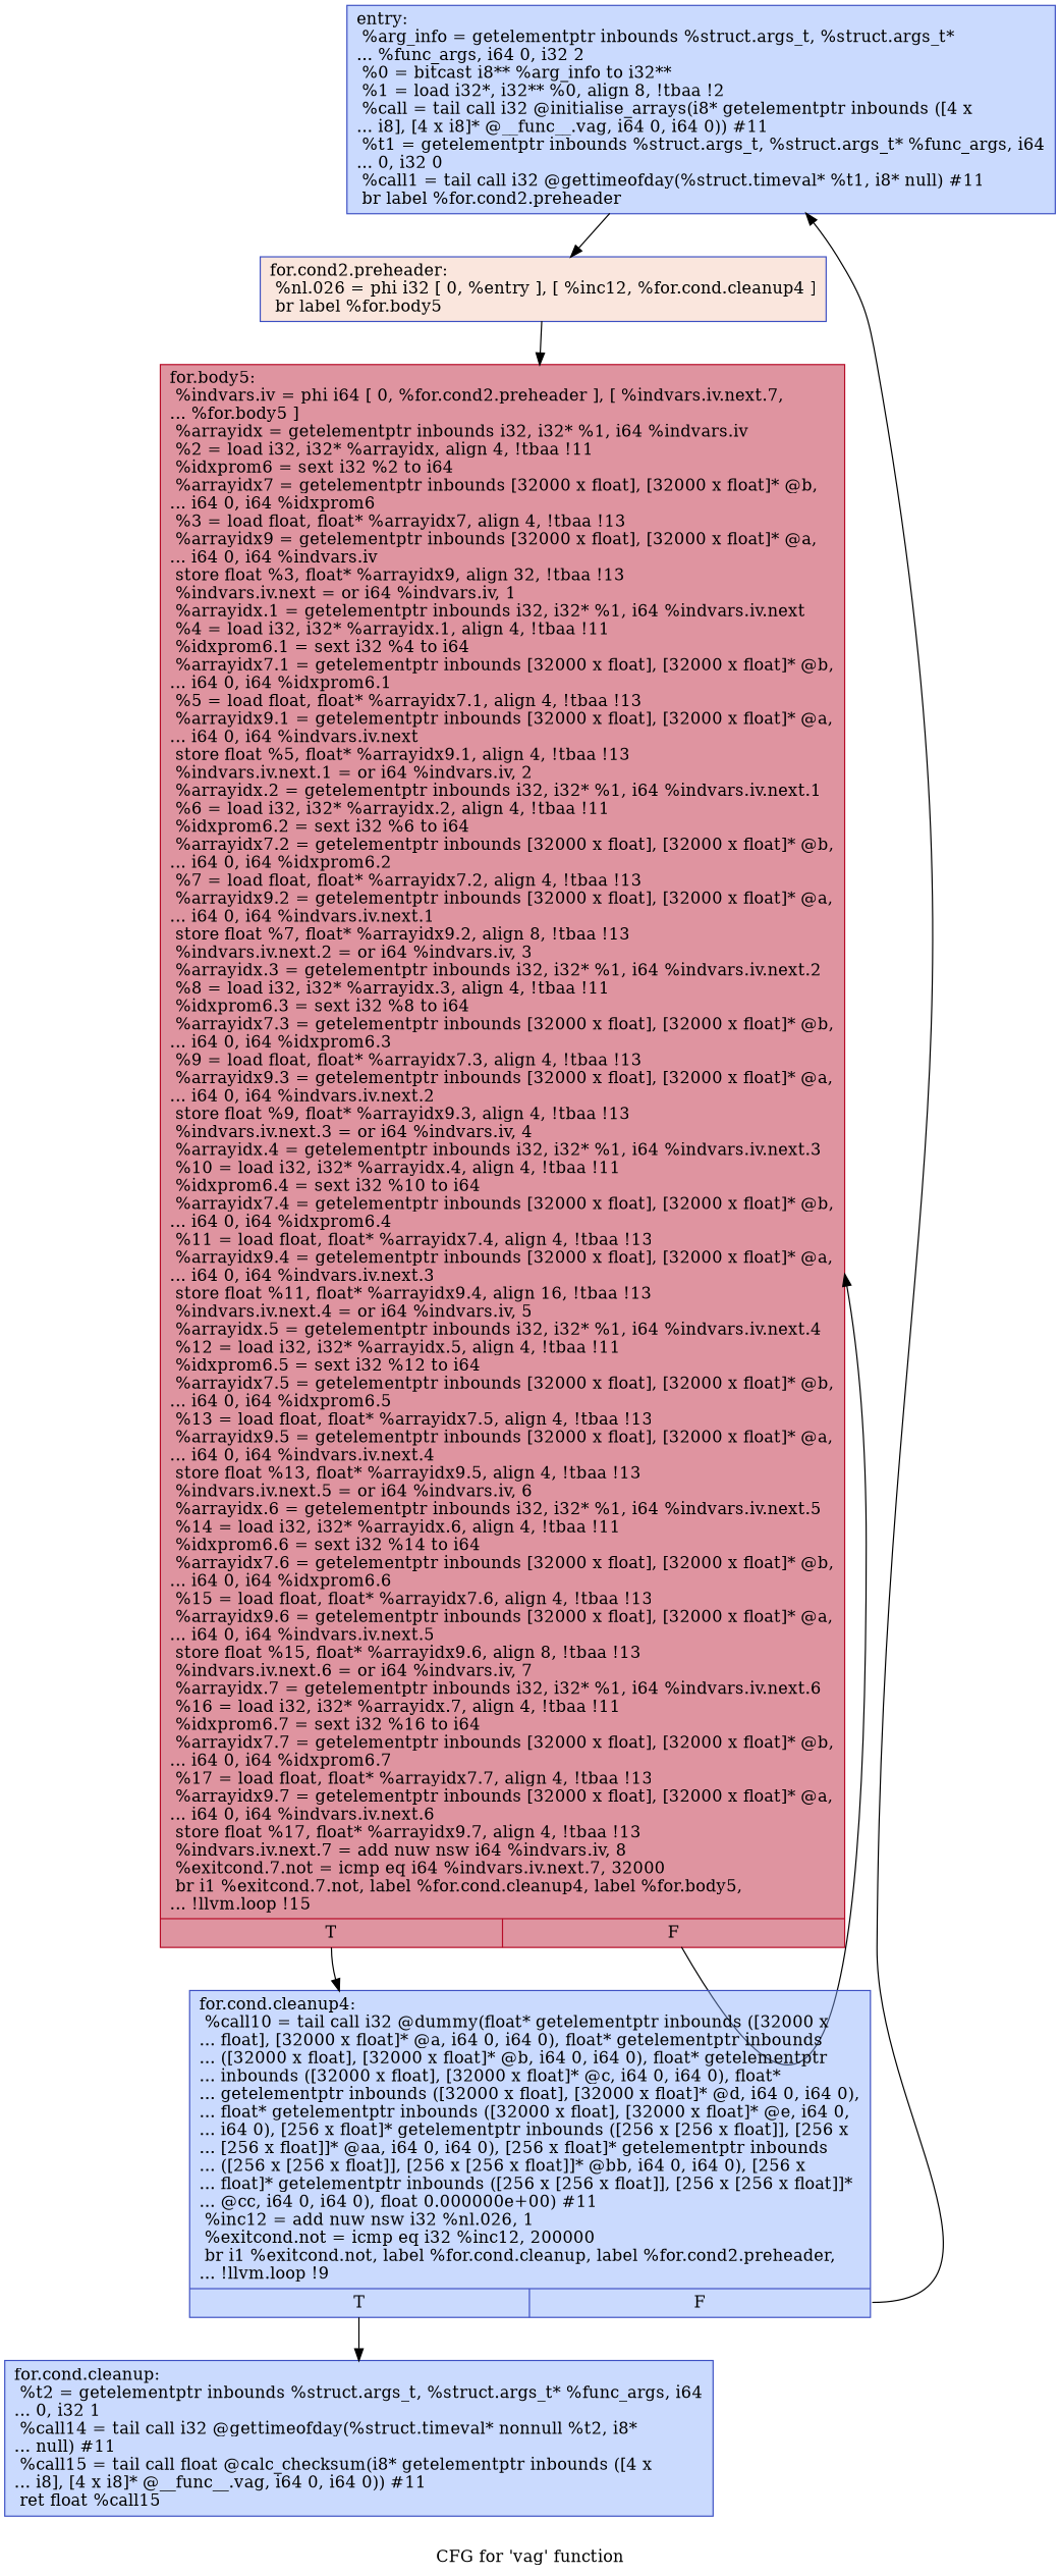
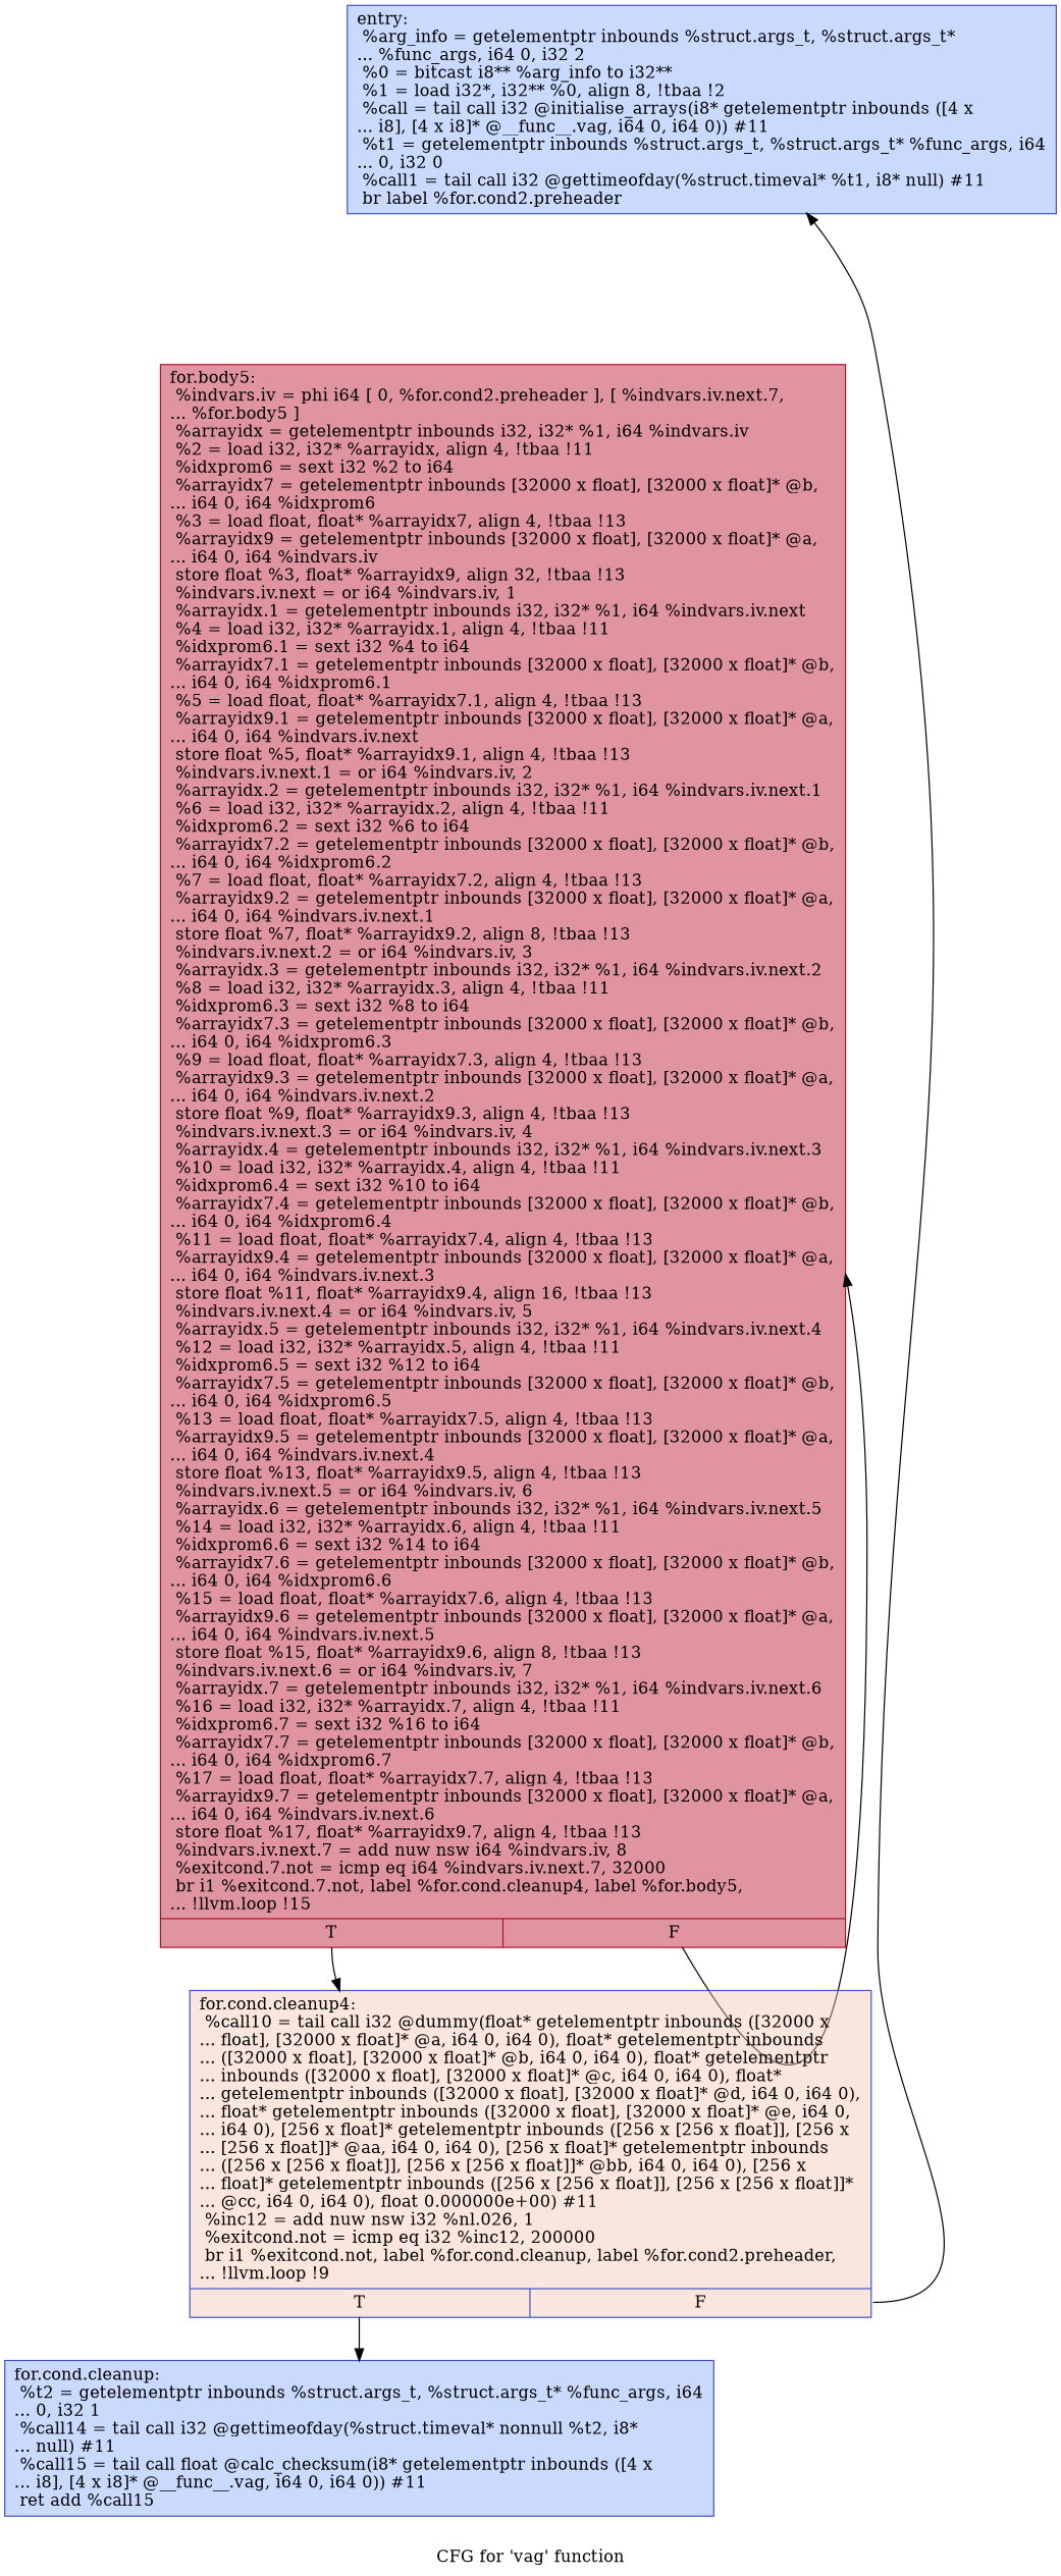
  digraph {
    label="CFG for 'vag' function"
    node [color="#3d50c3ff" fillcolor="#88abfd70" shape=record style=filled]
    n1 [label="{entry:\l  %arg_info = getelementptr inbounds %struct.args_t, %struct.args_t*\l... %func_args, i64 0, i32 2\l  %0 = bitcast i8** %arg_info to i32**\l  %1 = load i32*, i32** %0, align 8, !tbaa !2\l  %call = tail call i32 @initialise_arrays(i8* getelementptr inbounds ([4 x\l... i8], [4 x i8]* @__func__.vag, i64 0, i64 0)) #11\l  %t1 = getelementptr inbounds %struct.args_t, %struct.args_t* %func_args, i64\l... 0, i32 0\l  %call1 = tail call i32 @gettimeofday(%struct.timeval* %t1, i8* null) #11\l  br label %for.cond2.preheader\l}"]
-   n2 [fillcolor="#f3c7b170" label="{for.cond2.preheader:                              \l  %nl.026 = phi i32 [ 0, %entry ], [ %inc12, %for.cond.cleanup4 ]\l  br label %for.body5\l}"]
    n3 [color="#b70d28ff" fillcolor="#b70d2870" label="{for.body5:                                        \l  %indvars.iv = phi i64 [ 0, %for.cond2.preheader ], [ %indvars.iv.next.7,\l... %for.body5 ]\l  %arrayidx = getelementptr inbounds i32, i32* %1, i64 %indvars.iv\l  %2 = load i32, i32* %arrayidx, align 4, !tbaa !11\l  %idxprom6 = sext i32 %2 to i64\l  %arrayidx7 = getelementptr inbounds [32000 x float], [32000 x float]* @b,\l... i64 0, i64 %idxprom6\l  %3 = load float, float* %arrayidx7, align 4, !tbaa !13\l  %arrayidx9 = getelementptr inbounds [32000 x float], [32000 x float]* @a,\l... i64 0, i64 %indvars.iv\l  store float %3, float* %arrayidx9, align 32, !tbaa !13\l  %indvars.iv.next = or i64 %indvars.iv, 1\l  %arrayidx.1 = getelementptr inbounds i32, i32* %1, i64 %indvars.iv.next\l  %4 = load i32, i32* %arrayidx.1, align 4, !tbaa !11\l  %idxprom6.1 = sext i32 %4 to i64\l  %arrayidx7.1 = getelementptr inbounds [32000 x float], [32000 x float]* @b,\l... i64 0, i64 %idxprom6.1\l  %5 = load float, float* %arrayidx7.1, align 4, !tbaa !13\l  %arrayidx9.1 = getelementptr inbounds [32000 x float], [32000 x float]* @a,\l... i64 0, i64 %indvars.iv.next\l  store float %5, float* %arrayidx9.1, align 4, !tbaa !13\l  %indvars.iv.next.1 = or i64 %indvars.iv, 2\l  %arrayidx.2 = getelementptr inbounds i32, i32* %1, i64 %indvars.iv.next.1\l  %6 = load i32, i32* %arrayidx.2, align 4, !tbaa !11\l  %idxprom6.2 = sext i32 %6 to i64\l  %arrayidx7.2 = getelementptr inbounds [32000 x float], [32000 x float]* @b,\l... i64 0, i64 %idxprom6.2\l  %7 = load float, float* %arrayidx7.2, align 4, !tbaa !13\l  %arrayidx9.2 = getelementptr inbounds [32000 x float], [32000 x float]* @a,\l... i64 0, i64 %indvars.iv.next.1\l  store float %7, float* %arrayidx9.2, align 8, !tbaa !13\l  %indvars.iv.next.2 = or i64 %indvars.iv, 3\l  %arrayidx.3 = getelementptr inbounds i32, i32* %1, i64 %indvars.iv.next.2\l  %8 = load i32, i32* %arrayidx.3, align 4, !tbaa !11\l  %idxprom6.3 = sext i32 %8 to i64\l  %arrayidx7.3 = getelementptr inbounds [32000 x float], [32000 x float]* @b,\l... i64 0, i64 %idxprom6.3\l  %9 = load float, float* %arrayidx7.3, align 4, !tbaa !13\l  %arrayidx9.3 = getelementptr inbounds [32000 x float], [32000 x float]* @a,\l... i64 0, i64 %indvars.iv.next.2\l  store float %9, float* %arrayidx9.3, align 4, !tbaa !13\l  %indvars.iv.next.3 = or i64 %indvars.iv, 4\l  %arrayidx.4 = getelementptr inbounds i32, i32* %1, i64 %indvars.iv.next.3\l  %10 = load i32, i32* %arrayidx.4, align 4, !tbaa !11\l  %idxprom6.4 = sext i32 %10 to i64\l  %arrayidx7.4 = getelementptr inbounds [32000 x float], [32000 x float]* @b,\l... i64 0, i64 %idxprom6.4\l  %11 = load float, float* %arrayidx7.4, align 4, !tbaa !13\l  %arrayidx9.4 = getelementptr inbounds [32000 x float], [32000 x float]* @a,\l... i64 0, i64 %indvars.iv.next.3\l  store float %11, float* %arrayidx9.4, align 16, !tbaa !13\l  %indvars.iv.next.4 = or i64 %indvars.iv, 5\l  %arrayidx.5 = getelementptr inbounds i32, i32* %1, i64 %indvars.iv.next.4\l  %12 = load i32, i32* %arrayidx.5, align 4, !tbaa !11\l  %idxprom6.5 = sext i32 %12 to i64\l  %arrayidx7.5 = getelementptr inbounds [32000 x float], [32000 x float]* @b,\l... i64 0, i64 %idxprom6.5\l  %13 = load float, float* %arrayidx7.5, align 4, !tbaa !13\l  %arrayidx9.5 = getelementptr inbounds [32000 x float], [32000 x float]* @a,\l... i64 0, i64 %indvars.iv.next.4\l  store float %13, float* %arrayidx9.5, align 4, !tbaa !13\l  %indvars.iv.next.5 = or i64 %indvars.iv, 6\l  %arrayidx.6 = getelementptr inbounds i32, i32* %1, i64 %indvars.iv.next.5\l  %14 = load i32, i32* %arrayidx.6, align 4, !tbaa !11\l  %idxprom6.6 = sext i32 %14 to i64\l  %arrayidx7.6 = getelementptr inbounds [32000 x float], [32000 x float]* @b,\l... i64 0, i64 %idxprom6.6\l  %15 = load float, float* %arrayidx7.6, align 4, !tbaa !13\l  %arrayidx9.6 = getelementptr inbounds [32000 x float], [32000 x float]* @a,\l... i64 0, i64 %indvars.iv.next.5\l  store float %15, float* %arrayidx9.6, align 8, !tbaa !13\l  %indvars.iv.next.6 = or i64 %indvars.iv, 7\l  %arrayidx.7 = getelementptr inbounds i32, i32* %1, i64 %indvars.iv.next.6\l  %16 = load i32, i32* %arrayidx.7, align 4, !tbaa !11\l  %idxprom6.7 = sext i32 %16 to i64\l  %arrayidx7.7 = getelementptr inbounds [32000 x float], [32000 x float]* @b,\l... i64 0, i64 %idxprom6.7\l  %17 = load float, float* %arrayidx7.7, align 4, !tbaa !13\l  %arrayidx9.7 = getelementptr inbounds [32000 x float], [32000 x float]* @a,\l... i64 0, i64 %indvars.iv.next.6\l  store float %17, float* %arrayidx9.7, align 4, !tbaa !13\l  %indvars.iv.next.7 = add nuw nsw i64 %indvars.iv, 8\l  %exitcond.7.not = icmp eq i64 %indvars.iv.next.7, 32000\l  br i1 %exitcond.7.not, label %for.cond.cleanup4, label %for.body5,\l... !llvm.loop !15\l|{<s0>T|<s1>F}}"]
-   n4 [label="{for.cond.cleanup4:                                \l  %call10 = tail call i32 @dummy(float* getelementptr inbounds ([32000 x\l... float], [32000 x float]* @a, i64 0, i64 0), float* getelementptr inbounds\l... ([32000 x float], [32000 x float]* @b, i64 0, i64 0), float* getelementptr\l... inbounds ([32000 x float], [32000 x float]* @c, i64 0, i64 0), float*\l... getelementptr inbounds ([32000 x float], [32000 x float]* @d, i64 0, i64 0),\l... float* getelementptr inbounds ([32000 x float], [32000 x float]* @e, i64 0,\l... i64 0), [256 x float]* getelementptr inbounds ([256 x [256 x float]], [256 x\l... [256 x float]]* @aa, i64 0, i64 0), [256 x float]* getelementptr inbounds\l... ([256 x [256 x float]], [256 x [256 x float]]* @bb, i64 0, i64 0), [256 x\l... float]* getelementptr inbounds ([256 x [256 x float]], [256 x [256 x float]]*\l... @cc, i64 0, i64 0), float 0.000000e+00) #11\l  %inc12 = add nuw nsw i32 %nl.026, 1\l  %exitcond.not = icmp eq i32 %inc12, 200000\l  br i1 %exitcond.not, label %for.cond.cleanup, label %for.cond2.preheader,\l... !llvm.loop !9\l|{<s0>T|<s1>F}}"]
-   n5 [label="{for.cond.cleanup:                                 \l  %t2 = getelementptr inbounds %struct.args_t, %struct.args_t* %func_args, i64\l... 0, i32 1\l  %call14 = tail call i32 @gettimeofday(%struct.timeval* nonnull %t2, i8*\l... null) #11\l  %call15 = tail call float @calc_checksum(i8* getelementptr inbounds ([4 x\l... i8], [4 x i8]* @__func__.vag, i64 0, i64 0)) #11\l  ret float %call15\l}"]
-   n1 -> n2
-   n2 -> n3
+   n4 [fillcolor="#f3c7b170" label="{for.cond.cleanup4:                                \l  %call10 = tail call i32 @dummy(float* getelementptr inbounds ([32000 x\l... float], [32000 x float]* @a, i64 0, i64 0), float* getelementptr inbounds\l... ([32000 x float], [32000 x float]* @b, i64 0, i64 0), float* getelementptr\l... inbounds ([32000 x float], [32000 x float]* @c, i64 0, i64 0), float*\l... getelementptr inbounds ([32000 x float], [32000 x float]* @d, i64 0, i64 0),\l... float* getelementptr inbounds ([32000 x float], [32000 x float]* @e, i64 0,\l... i64 0), [256 x float]* getelementptr inbounds ([256 x [256 x float]], [256 x\l... [256 x float]]* @aa, i64 0, i64 0), [256 x float]* getelementptr inbounds\l... ([256 x [256 x float]], [256 x [256 x float]]* @bb, i64 0, i64 0), [256 x\l... float]* getelementptr inbounds ([256 x [256 x float]], [256 x [256 x float]]*\l... @cc, i64 0, i64 0), float 0.000000e+00) #11\l  %inc12 = add nuw nsw i32 %nl.026, 1\l  %exitcond.not = icmp eq i32 %inc12, 200000\l  br i1 %exitcond.not, label %for.cond.cleanup, label %for.cond2.preheader,\l... !llvm.loop !9\l|{<s0>T|<s1>F}}"]
+   n5 [label="{for.cond.cleanup:                                 \l  %t2 = getelementptr inbounds %struct.args_t, %struct.args_t* %func_args, i64\l... 0, i32 1\l  %call14 = tail call i32 @gettimeofday(%struct.timeval* nonnull %t2, i8*\l... null) #11\l  %call15 = tail call float @calc_checksum(i8* getelementptr inbounds ([4 x\l... i8], [4 x i8]* @__func__.vag, i64 0, i64 0)) #11\l  ret add %call15\l}"]
    n3 -> n3 [tailport=s1]
    n3 -> n4 [tailport=s0]
    n4 -> n1 [tailport=s1]
    n4 -> n5 [tailport=s0]
  }
